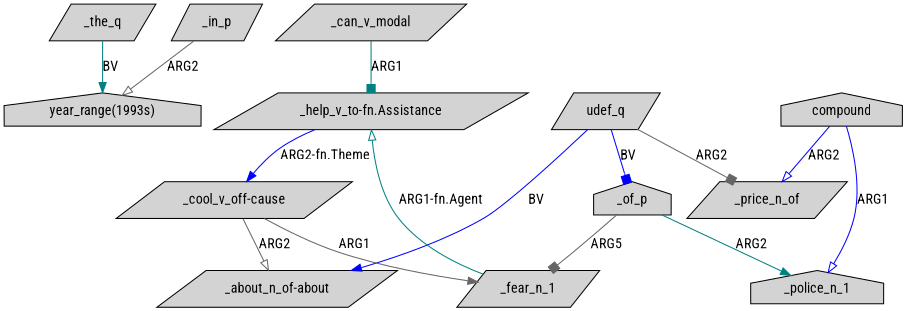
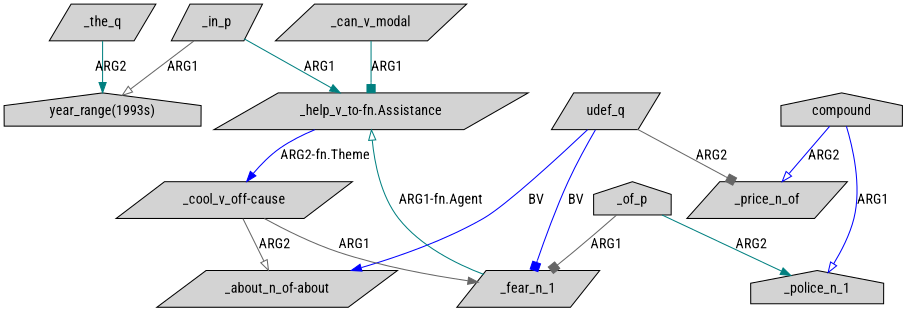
  digraph {
    fontname="Roboto Condensed"
    node [fontname="Roboto Condensed" shape=parallelogram style=filled]
    edge [arrowhead=normal color=teal fontname="Roboto Condensed"]
    n1 [label="year_range(1993s)" shape=house]
    _the_q
    _police_n_1 [shape=house]
    compound [shape=house]
    _price_n_of
    udef_q
    n7 [label="_about_n_of-about"]
    _fear_n_1
    "_help_v_to-fn.Assistance"
    _can_v_modal
    "_cool_v_off-cause"
    _in_p
    _of_p [shape=house]
-   _the_q -> n1 [label=BV]
+   _the_q -> n1 [label=ARG2]
    compound -> _police_n_1 [arrowhead=onormal color=blue label=ARG1]
    compound -> _price_n_of [arrowhead=onormal color=blue label=ARG2]
    udef_q -> _price_n_of [arrowhead=box color=gray40 label=ARG2]
    udef_q -> n7 [color=blue label=BV]
-   udef_q -> _of_p [arrowhead=box color=blue label=BV]
+   udef_q -> _fear_n_1 [arrowhead=box color=blue label=BV]
    _fear_n_1 -> "_help_v_to-fn.Assistance" [arrowhead=onormal label="ARG1-fn.Agent"]
    "_help_v_to-fn.Assistance" -> "_cool_v_off-cause" [color=blue label="ARG2-fn.Theme"]
    _can_v_modal -> "_help_v_to-fn.Assistance" [arrowhead=box label=ARG1]
    "_cool_v_off-cause" -> n7 [arrowhead=onormal color=gray40 label=ARG2]
    "_cool_v_off-cause" -> _fear_n_1 [color=gray40 label=ARG1]
-   _in_p -> n1 [arrowhead=onormal color=gray40 label=ARG2]
+   _in_p -> n1 [arrowhead=onormal color=gray40 label=ARG1]
+   _in_p -> "_help_v_to-fn.Assistance" [label=ARG1]
    _of_p -> _police_n_1 [label=ARG2]
-   _of_p -> _fear_n_1 [arrowhead=box color=gray40 label=ARG5]
+   _of_p -> _fear_n_1 [arrowhead=box color=gray40 label=ARG1]
  }
